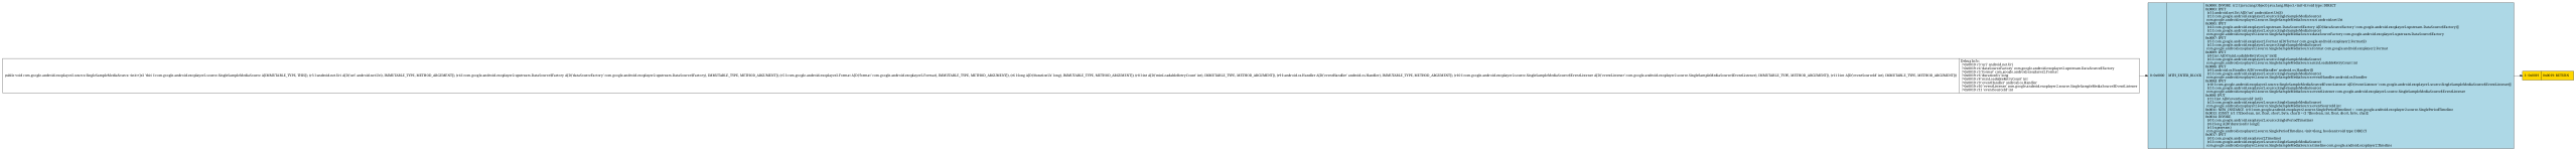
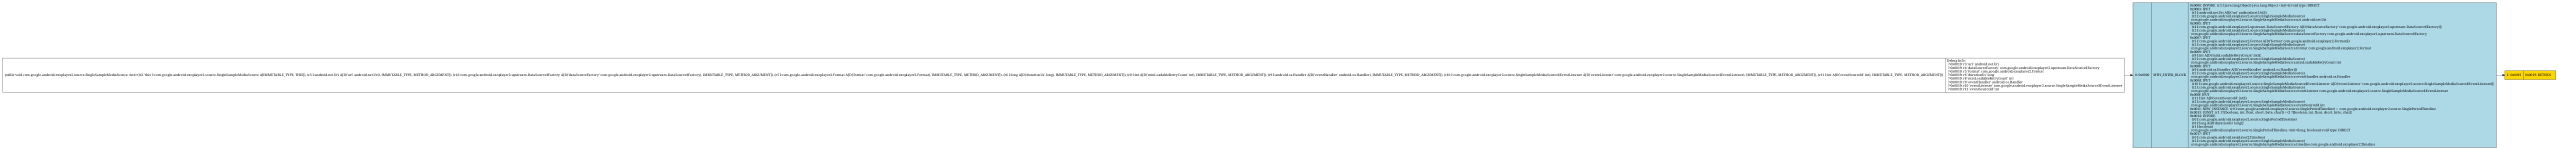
  digraph {
    rankdir=LR
    fontname="Noto Serif"
    node [shape=record style=filled fontname="Noto Serif"]
    edge [fontname="Noto Serif"]
-   n1 [label="{0\:\ 0x0000|MTH_ENTER_BLOCK\l|0x0000: INVOKE  (r2 I:java.lang.Object) java.lang.Object.\<init\>():void type: DIRECT \l0x0003: IPUT  \l  (r3 I:android.net.Uri A[D('uri' android.net.Uri)])\l  (r2 I:com.google.android.exoplayer2.source.SingleSampleMediaSource)\l com.google.android.exoplayer2.source.SingleSampleMediaSource.uri android.net.Uri \l0x0005: IPUT  \l  (r4 I:com.google.android.exoplayer2.upstream.DataSource$Factory A[D('dataSourceFactory' com.google.android.exoplayer2.upstream.DataSource$Factory)])\l  (r2 I:com.google.android.exoplayer2.source.SingleSampleMediaSource)\l com.google.android.exoplayer2.source.SingleSampleMediaSource.dataSourceFactory com.google.android.exoplayer2.upstream.DataSource$Factory \l0x0007: IPUT  \l  (r5 I:com.google.android.exoplayer2.Format A[D('format' com.google.android.exoplayer2.Format)])\l  (r2 I:com.google.android.exoplayer2.source.SingleSampleMediaSource)\l com.google.android.exoplayer2.source.SingleSampleMediaSource.format com.google.android.exoplayer2.Format \l0x0009: IPUT  \l  (r8 I:int A[D('minLoadableRetryCount' int)])\l  (r2 I:com.google.android.exoplayer2.source.SingleSampleMediaSource)\l com.google.android.exoplayer2.source.SingleSampleMediaSource.minLoadableRetryCount int \l0x000b: IPUT  \l  (r9 I:android.os.Handler A[D('eventHandler' android.os.Handler)])\l  (r2 I:com.google.android.exoplayer2.source.SingleSampleMediaSource)\l com.google.android.exoplayer2.source.SingleSampleMediaSource.eventHandler android.os.Handler \l0x000d: IPUT  \l  (r10 I:com.google.android.exoplayer2.source.SingleSampleMediaSource$EventListener A[D('eventListener' com.google.android.exoplayer2.source.SingleSampleMediaSource$EventListener)])\l  (r2 I:com.google.android.exoplayer2.source.SingleSampleMediaSource)\l com.google.android.exoplayer2.source.SingleSampleMediaSource.eventListener com.google.android.exoplayer2.source.SingleSampleMediaSource$EventListener \l0x000f: IPUT  \l  (r11 I:int A[D('eventSourceId' int)])\l  (r2 I:com.google.android.exoplayer2.source.SingleSampleMediaSource)\l com.google.android.exoplayer2.source.SingleSampleMediaSource.eventSourceId int \l0x0011: NEW_INSTANCE  (r0 I:com.google.android.exoplayer2.source.SinglePeriodTimeline) =  com.google.android.exoplayer2.source.SinglePeriodTimeline \l0x0013: CONST  (r1 I:?[boolean, int, float, short, byte, char]) = (1 ?[boolean, int, float, short, byte, char]) \l0x0014: INVOKE  \l  (r0 I:com.google.android.exoplayer2.source.SinglePeriodTimeline)\l  (r6 I:long A[D('durationUs' long)])\l  (r1 I:upstream)\l com.google.android.exoplayer2.source.SinglePeriodTimeline.\<init\>(long, boolean):void type: DIRECT \l0x0017: IPUT  \l  (r0 I:com.google.android.exoplayer2.Timeline)\l  (r2 I:com.google.android.exoplayer2.source.SingleSampleMediaSource)\l com.google.android.exoplayer2.source.SingleSampleMediaSource.timeline com.google.android.exoplayer2.Timeline \l}" fillcolor=lightblue]
+   n1 [label="{0\:\ 0x0000|MTH_ENTER_BLOCK\l|0x0000: INVOKE  (r2 I:java.lang.Object) java.lang.Object.\<init\>():void type: DIRECT \l0x0003: IPUT  \l  (r3 I:android.net.Uri A[D('uri' android.net.Uri)])\l  (r2 I:com.google.android.exoplayer2.source.SingleSampleMediaSource)\l com.google.android.exoplayer2.source.SingleSampleMediaSource.uri android.net.Uri \l0x0005: IPUT  \l  (r4 I:com.google.android.exoplayer2.upstream.DataSource$Factory A[D('dataSourceFactory' com.google.android.exoplayer2.upstream.DataSource$Factory)])\l  (r2 I:com.google.android.exoplayer2.source.SingleSampleMediaSource)\l com.google.android.exoplayer2.source.SingleSampleMediaSource.dataSourceFactory com.google.android.exoplayer2.upstream.DataSource$Factory \l0x0007: IPUT  \l  (r5 I:com.google.android.exoplayer2.Format A[D('format' com.google.android.exoplayer2.Format)])\l  (r2 I:com.google.android.exoplayer2.source.SingleSampleMediaSource)\l com.google.android.exoplayer2.source.SingleSampleMediaSource.format com.google.android.exoplayer2.Format \l0x0009: IPUT  \l  (r8 I:int A[D('minLoadableRetryCount' int)])\l  (r2 I:com.google.android.exoplayer2.source.SingleSampleMediaSource)\l com.google.android.exoplayer2.source.SingleSampleMediaSource.minLoadableRetryCount int \l0x000b: IPUT  \l  (r9 I:android.os.Handler A[D('eventHandler' android.os.Handler)])\l  (r2 I:com.google.android.exoplayer2.source.SingleSampleMediaSource)\l com.google.android.exoplayer2.source.SingleSampleMediaSource.eventHandler android.os.Handler \l0x000d: IPUT  \l  (r10 I:com.google.android.exoplayer2.source.SingleSampleMediaSource$EventListener A[D('eventListener' com.google.android.exoplayer2.source.SingleSampleMediaSource$EventListener)])\l  (r2 I:com.google.android.exoplayer2.source.SingleSampleMediaSource)\l com.google.android.exoplayer2.source.SingleSampleMediaSource.eventListener com.google.android.exoplayer2.source.SingleSampleMediaSource$EventListener \l0x000f: IPUT  \l  (r11 I:int A[D('eventSourceId' int)])\l  (r2 I:com.google.android.exoplayer2.source.SingleSampleMediaSource)\l com.google.android.exoplayer2.source.SingleSampleMediaSource.eventSourceId int \l0x0011: NEW_INSTANCE  (r0 I:com.google.android.exoplayer2.source.SinglePeriodTimeline) =  com.google.android.exoplayer2.source.SinglePeriodTimeline \l0x0013: CONST  (r1 I:?[boolean, int, float, short, byte, char]) = (1 ?[boolean, int, float, short, byte, char]) \l0x0014: INVOKE  \l  (r0 I:com.google.android.exoplayer2.source.SinglePeriodTimeline)\l  (r6 I:long A[D('durationUs' long)])\l  (r1 I:boolean)\l com.google.android.exoplayer2.source.SinglePeriodTimeline.\<init\>(long, boolean):void type: DIRECT \l0x0017: IPUT  \l  (r0 I:com.google.android.exoplayer2.Timeline)\l  (r2 I:com.google.android.exoplayer2.source.SingleSampleMediaSource)\l com.google.android.exoplayer2.source.SingleSampleMediaSource.timeline com.google.android.exoplayer2.Timeline \l}" fillcolor=lightblue]
    n2 [label="{1\:\ 0x0019|0x0019: RETURN   \l}" fillcolor=gold]
    n3 [label="{public void com.google.android.exoplayer2.source.SingleSampleMediaSource.\<init\>((r2 'this' I:com.google.android.exoplayer2.source.SingleSampleMediaSource A[IMMUTABLE_TYPE, THIS]), (r3 I:android.net.Uri A[D('uri' android.net.Uri), IMMUTABLE_TYPE, METHOD_ARGUMENT]), (r4 I:com.google.android.exoplayer2.upstream.DataSource$Factory A[D('dataSourceFactory' com.google.android.exoplayer2.upstream.DataSource$Factory), IMMUTABLE_TYPE, METHOD_ARGUMENT]), (r5 I:com.google.android.exoplayer2.Format A[D('format' com.google.android.exoplayer2.Format), IMMUTABLE_TYPE, METHOD_ARGUMENT]), (r6 I:long A[D('durationUs' long), IMMUTABLE_TYPE, METHOD_ARGUMENT]), (r8 I:int A[D('minLoadableRetryCount' int), IMMUTABLE_TYPE, METHOD_ARGUMENT]), (r9 I:android.os.Handler A[D('eventHandler' android.os.Handler), IMMUTABLE_TYPE, METHOD_ARGUMENT]), (r10 I:com.google.android.exoplayer2.source.SingleSampleMediaSource$EventListener A[D('eventListener' com.google.android.exoplayer2.source.SingleSampleMediaSource$EventListener), IMMUTABLE_TYPE, METHOD_ARGUMENT]), (r11 I:int A[D('eventSourceId' int), IMMUTABLE_TYPE, METHOD_ARGUMENT]))  | Debug Info:\l  ?\-0x0019: r3 'uri' android.net.Uri\l  ?\-0x0019: r4 'dataSourceFactory' com.google.android.exoplayer2.upstream.DataSource$Factory\l  ?\-0x0019: r5 'format' com.google.android.exoplayer2.Format\l  ?\-0x0019: r6 'durationUs' long\l  ?\-0x0019: r8 'minLoadableRetryCount' int\l  ?\-0x0019: r9 'eventHandler' android.os.Handler\l  ?\-0x0019: r10 'eventListener' com.google.android.exoplayer2.source.SingleSampleMediaSource$EventListener\l  ?\-0x0019: r11 'eventSourceId' int\l}" fillcolor=white]
    n1 -> n2
    n3 -> n1
  }
